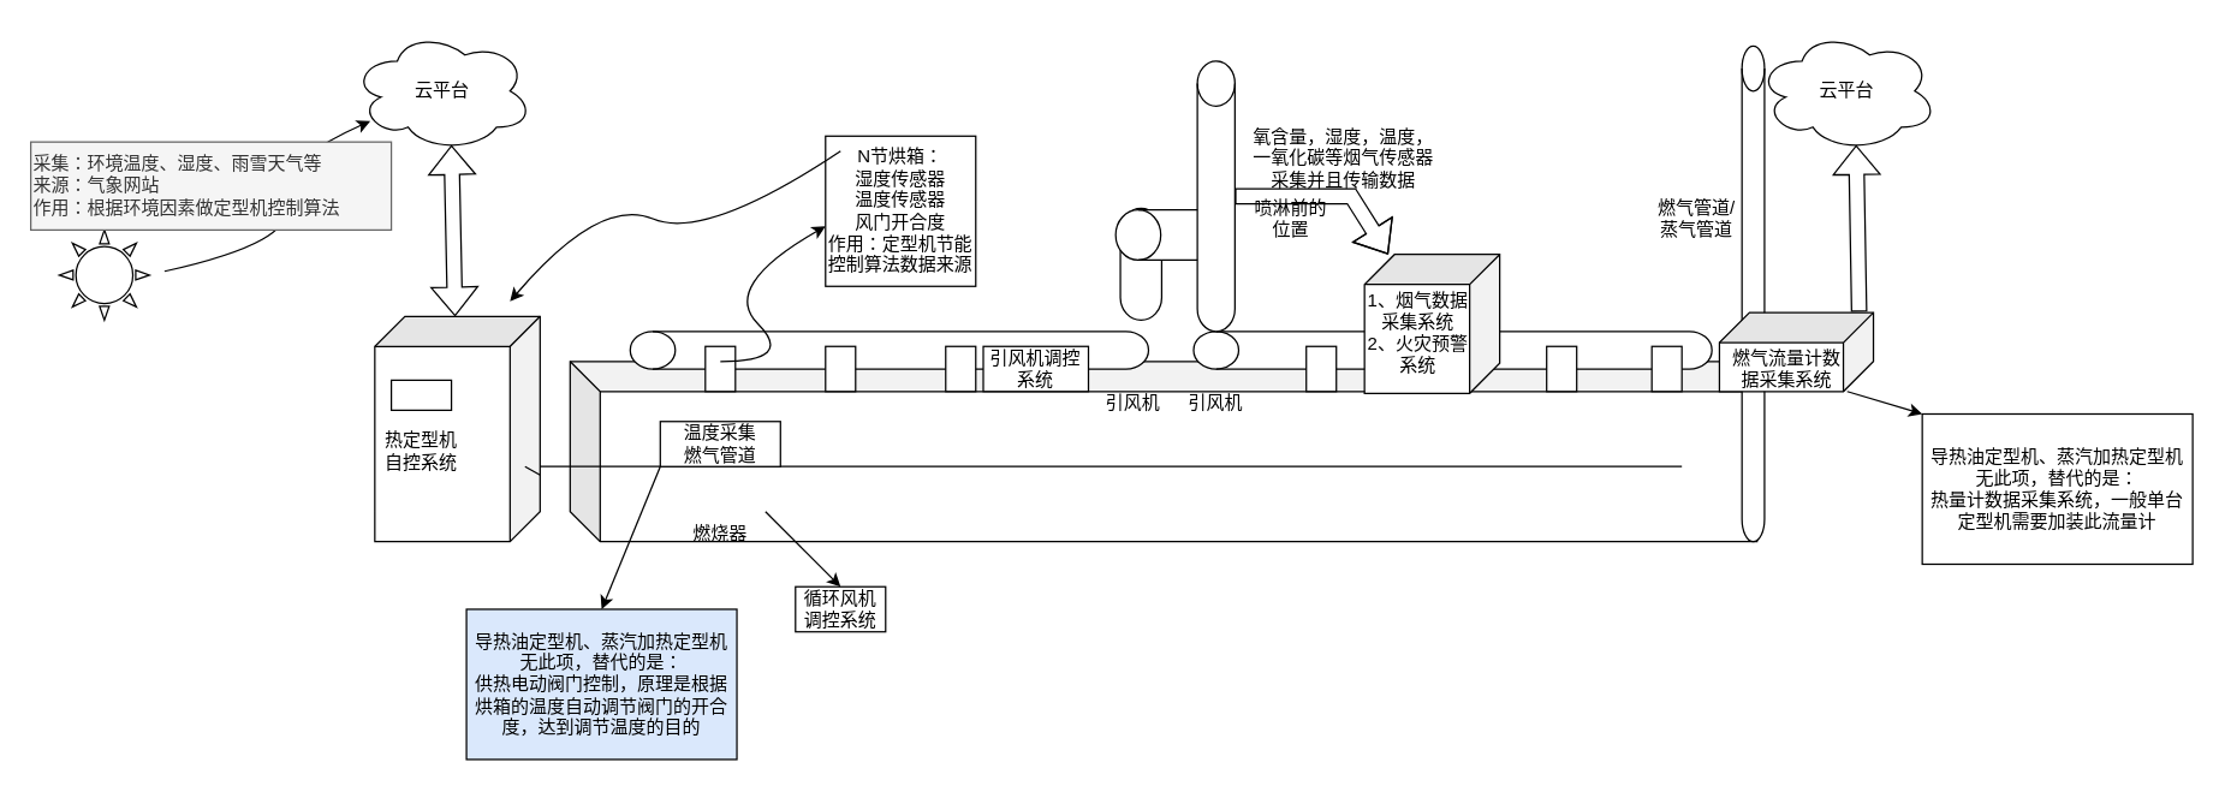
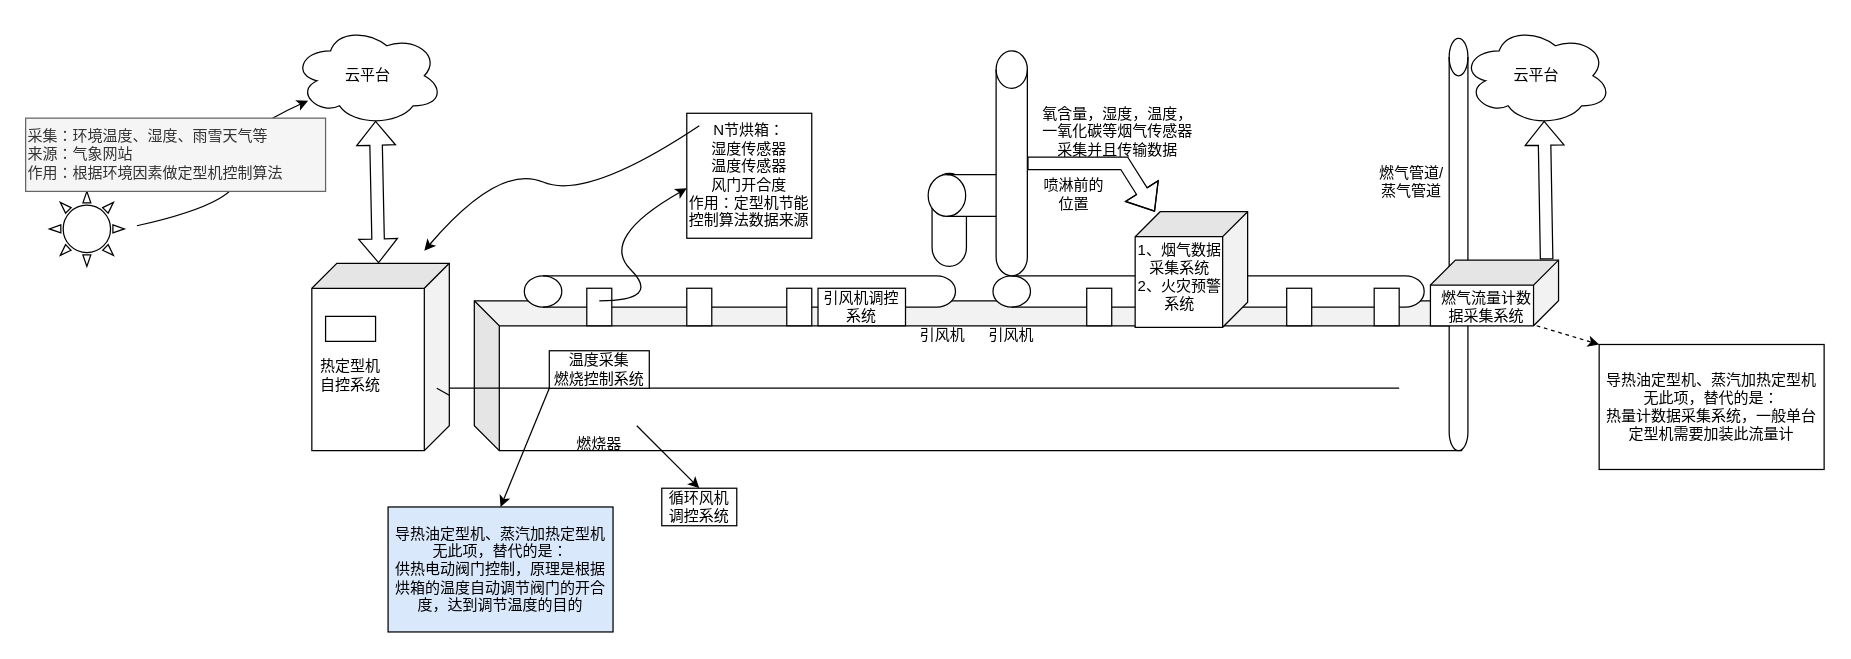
  <mxCell id="0" />
  <mxCell id="1" parent="0" />
  <mxCell id="2" value="" style="shape=cylinder3;whiteSpace=wrap;html=1;boundedLbl=1;backgroundOutline=1;size=15;rotation=0;" parent="1" vertex="1"><mxGeometry x="745.25" y="138.12" width="27.5" height="74.38" as="geometry" /></mxCell>
  <mxCell id="3" value="" style="shape=cube;whiteSpace=wrap;html=1;boundedLbl=1;backgroundOutline=1;darkOpacity=0.05;darkOpacity2=0.1;rotation=0;" parent="1" vertex="1"><mxGeometry x="379" y="240" width="790" height="120" as="geometry" /></mxCell>
  <mxCell id="4" value="" style="shape=image;html=1;verticalAlign=top;verticalLabelPosition=bottom;labelBackgroundColor=#ffffff;imageAspect=0;aspect=fixed;image=https://cdn1.iconfinder.com/data/icons/electronics-glyph-24/24/hair_dryer_blow_dryer_hair_heater_hair_styling_salon_electricals-128.png;rotation=-180;" parent="1" vertex="1"><mxGeometry x="459" y="310" width="40" height="40" as="geometry" /></mxCell>
  <mxCell id="5" value="" style="shape=image;html=1;verticalAlign=top;verticalLabelPosition=bottom;labelBackgroundColor=#ffffff;imageAspect=0;aspect=fixed;image=https://cdn1.iconfinder.com/data/icons/electronics-glyph-24/24/hair_dryer_blow_dryer_hair_heater_hair_styling_salon_electricals-128.png;rotation=-180;" parent="1" vertex="1"><mxGeometry x="539" y="310" width="40" height="40" as="geometry" /></mxCell>
  <mxCell id="6" value="" style="shape=image;html=1;verticalAlign=top;verticalLabelPosition=bottom;labelBackgroundColor=#ffffff;imageAspect=0;aspect=fixed;image=https://cdn1.iconfinder.com/data/icons/electronics-glyph-24/24/hair_dryer_blow_dryer_hair_heater_hair_styling_salon_electricals-128.png;rotation=-180;" parent="1" vertex="1"><mxGeometry x="619" y="310" width="40" height="40" as="geometry" /></mxCell>
  <mxCell id="7" value="" style="shape=image;html=1;verticalAlign=top;verticalLabelPosition=bottom;labelBackgroundColor=#ffffff;imageAspect=0;aspect=fixed;image=https://cdn1.iconfinder.com/data/icons/electronics-glyph-24/24/hair_dryer_blow_dryer_hair_heater_hair_styling_salon_electricals-128.png;rotation=-180;" parent="1" vertex="1"><mxGeometry x="699" y="310" width="40" height="40" as="geometry" /></mxCell>
  <mxCell id="8" value="" style="shape=image;html=1;verticalAlign=top;verticalLabelPosition=bottom;labelBackgroundColor=#ffffff;imageAspect=0;aspect=fixed;image=https://cdn1.iconfinder.com/data/icons/electronics-glyph-24/24/hair_dryer_blow_dryer_hair_heater_hair_styling_salon_electricals-128.png;rotation=-180;" parent="1" vertex="1"><mxGeometry x="779" y="310" width="40" height="40" as="geometry" /></mxCell>
  <mxCell id="9" value="" style="shape=image;html=1;verticalAlign=top;verticalLabelPosition=bottom;labelBackgroundColor=#ffffff;imageAspect=0;aspect=fixed;image=https://cdn1.iconfinder.com/data/icons/electronics-glyph-24/24/hair_dryer_blow_dryer_hair_heater_hair_styling_salon_electricals-128.png;rotation=-180;" parent="1" vertex="1"><mxGeometry x="859" y="310" width="40" height="40" as="geometry" /></mxCell>
  <mxCell id="10" value="" style="shape=image;html=1;verticalAlign=top;verticalLabelPosition=bottom;labelBackgroundColor=#ffffff;imageAspect=0;aspect=fixed;image=https://cdn1.iconfinder.com/data/icons/electronics-glyph-24/24/hair_dryer_blow_dryer_hair_heater_hair_styling_salon_electricals-128.png;rotation=-180;" parent="1" vertex="1"><mxGeometry x="939" y="310" width="40" height="40" as="geometry" /></mxCell>
  <mxCell id="11" value="" style="shape=image;html=1;verticalAlign=top;verticalLabelPosition=bottom;labelBackgroundColor=#ffffff;imageAspect=0;aspect=fixed;image=https://cdn1.iconfinder.com/data/icons/electronics-glyph-24/24/hair_dryer_blow_dryer_hair_heater_hair_styling_salon_electricals-128.png;rotation=-180;" parent="1" vertex="1"><mxGeometry x="1019" y="310" width="40" height="40" as="geometry" /></mxCell>
  <mxCell id="12" value="" style="shape=image;html=1;verticalAlign=top;verticalLabelPosition=bottom;labelBackgroundColor=#ffffff;imageAspect=0;aspect=fixed;image=https://cdn1.iconfinder.com/data/icons/electronics-glyph-24/24/hair_dryer_blow_dryer_hair_heater_hair_styling_salon_electricals-128.png;rotation=-180;" parent="1" vertex="1"><mxGeometry x="1099" y="310" width="40" height="40" as="geometry" /></mxCell>
  <mxCell id="13" value="燃烧器" style="text;html=1;strokeColor=none;fillColor=none;align=center;verticalAlign=middle;whiteSpace=wrap;rounded=0;" parent="1" vertex="1"><mxGeometry x="449" y="340" width="60" height="30" as="geometry" /></mxCell>
  <mxCell id="14" value="" style="shape=cylinder3;whiteSpace=wrap;html=1;boundedLbl=1;backgroundOutline=1;size=15;rotation=-90;" parent="1" vertex="1"><mxGeometry x="954" y="60" width="25" height="345" as="geometry" /></mxCell>
  <mxCell id="15" value="" style="shape=cylinder3;whiteSpace=wrap;html=1;boundedLbl=1;backgroundOutline=1;size=15;rotation=-90;" parent="1" vertex="1"><mxGeometry x="579" y="60" width="25" height="345" as="geometry" /></mxCell>
  <mxCell id="16" value="" style="shape=image;html=1;verticalAlign=top;verticalLabelPosition=bottom;labelBackgroundColor=#ffffff;imageAspect=0;aspect=fixed;image=https://cdn1.iconfinder.com/data/icons/bootstrap-vol-2/16/fan-128.png" parent="1" vertex="1"><mxGeometry x="739" y="212.5" width="40" height="40" as="geometry" /></mxCell>
  <mxCell id="17" value="" style="shape=cylinder3;whiteSpace=wrap;html=1;boundedLbl=1;backgroundOutline=1;size=15;rotation=-90;" parent="1" vertex="1"><mxGeometry x="762.61" y="118.6" width="33.43" height="74.38" as="geometry" /></mxCell>
  <mxCell id="18" value="" style="shape=cylinder3;whiteSpace=wrap;html=1;boundedLbl=1;backgroundOutline=1;size=15;rotation=0;" parent="1" vertex="1"><mxGeometry x="796.5" y="40" width="25" height="180" as="geometry" /></mxCell>
  <mxCell id="19" value="" style="shape=image;html=1;verticalAlign=top;verticalLabelPosition=bottom;labelBackgroundColor=#ffffff;imageAspect=0;aspect=fixed;image=https://cdn1.iconfinder.com/data/icons/bootstrap-vol-2/16/fan-128.png" parent="1" vertex="1"><mxGeometry x="789" y="212.5" width="40" height="40" as="geometry" /></mxCell>
  <mxCell id="20" value="" style="endArrow=none;html=1;rounded=0;entryX=0.5;entryY=1;entryDx=0;entryDy=0;" parent="1" target="12" edge="1"><mxGeometry width="50" height="50" relative="1" as="geometry"><mxPoint x="349" y="310" as="sourcePoint" /><mxPoint x="1049" y="430" as="targetPoint" /></mxGeometry></mxCell>
  <mxCell id="21" value="" style="shape=cube;whiteSpace=wrap;html=1;boundedLbl=1;backgroundOutline=1;darkOpacity=0.05;darkOpacity2=0.1;rotation=90;" parent="1" vertex="1"><mxGeometry x="229" y="230" width="150" height="110" as="geometry" /></mxCell>
  <mxCell id="22" value="" style="endArrow=none;html=1;rounded=0;" parent="1" source="21" edge="1"><mxGeometry width="50" height="50" relative="1" as="geometry"><mxPoint x="269" y="420" as="sourcePoint" /><mxPoint x="349" y="310" as="targetPoint" /></mxGeometry></mxCell>
  <mxCell id="23" value="" style="rounded=0;whiteSpace=wrap;html=1;" parent="1" vertex="1"><mxGeometry x="260" y="252.5" width="40" height="20" as="geometry" /></mxCell>
  <mxCell id="24" value="热定型机自控系统" style="text;html=1;strokeColor=none;fillColor=none;align=center;verticalAlign=middle;whiteSpace=wrap;rounded=0;" parent="1" vertex="1"><mxGeometry x="250" y="285" width="60" height="30" as="geometry" /></mxCell>
- <mxCell id="25" value="温度采集&lt;br&gt;燃气管道" style="rounded=0;whiteSpace=wrap;html=1;" parent="1" vertex="1"><mxGeometry x="439" y="280" width="80" height="30" as="geometry" /></mxCell>
+ <mxCell id="25" value="温度采集&lt;br&gt;燃烧控制系统" style="rounded=0;whiteSpace=wrap;html=1;" parent="1" vertex="1"><mxGeometry x="439" y="280" width="80" height="30" as="geometry" /></mxCell>
  <mxCell id="26" value="" style="shape=image;html=1;verticalAlign=top;verticalLabelPosition=bottom;labelBackgroundColor=#ffffff;imageAspect=0;aspect=fixed;image=https://cdn1.iconfinder.com/data/icons/bootstrap-vol-2/16/fan-128.png" parent="1" vertex="1"><mxGeometry x="499" y="320" width="20" height="20" as="geometry" /></mxCell>
  <mxCell id="27" value="循环风机调控系统" style="rounded=0;whiteSpace=wrap;html=1;" parent="1" vertex="1"><mxGeometry x="529" y="390" width="60" height="30" as="geometry" /></mxCell>
  <mxCell id="28" value="" style="endArrow=classic;html=1;rounded=0;exitX=1;exitY=0;exitDx=0;exitDy=0;entryX=0.5;entryY=0;entryDx=0;entryDy=0;" parent="1" source="13" target="27" edge="1"><mxGeometry width="50" height="50" relative="1" as="geometry"><mxPoint x="529" y="410" as="sourcePoint" /><mxPoint x="579" y="360" as="targetPoint" /></mxGeometry></mxCell>
  <mxCell id="29" value="" style="shape=image;html=1;verticalAlign=top;verticalLabelPosition=bottom;labelBackgroundColor=#ffffff;imageAspect=0;aspect=fixed;image=https://cdn1.iconfinder.com/data/icons/bootstrap-vol-2/16/fan-128.png" parent="1" vertex="1"><mxGeometry x="579" y="320" width="20" height="20" as="geometry" /></mxCell>
  <mxCell id="30" value="" style="shape=image;html=1;verticalAlign=top;verticalLabelPosition=bottom;labelBackgroundColor=#ffffff;imageAspect=0;aspect=fixed;image=https://cdn1.iconfinder.com/data/icons/bootstrap-vol-2/16/fan-128.png" parent="1" vertex="1"><mxGeometry x="659" y="320" width="20" height="20" as="geometry" /></mxCell>
  <mxCell id="31" value="" style="shape=image;html=1;verticalAlign=top;verticalLabelPosition=bottom;labelBackgroundColor=#ffffff;imageAspect=0;aspect=fixed;image=https://cdn1.iconfinder.com/data/icons/bootstrap-vol-2/16/fan-128.png" parent="1" vertex="1"><mxGeometry x="739" y="320" width="20" height="20" as="geometry" /></mxCell>
  <mxCell id="32" value="" style="shape=image;html=1;verticalAlign=top;verticalLabelPosition=bottom;labelBackgroundColor=#ffffff;imageAspect=0;aspect=fixed;image=https://cdn1.iconfinder.com/data/icons/bootstrap-vol-2/16/fan-128.png" parent="1" vertex="1"><mxGeometry x="819" y="320" width="20" height="20" as="geometry" /></mxCell>
  <mxCell id="33" value="" style="shape=image;html=1;verticalAlign=top;verticalLabelPosition=bottom;labelBackgroundColor=#ffffff;imageAspect=0;aspect=fixed;image=https://cdn1.iconfinder.com/data/icons/bootstrap-vol-2/16/fan-128.png" parent="1" vertex="1"><mxGeometry x="899" y="320" width="20" height="20" as="geometry" /></mxCell>
  <mxCell id="34" value="" style="shape=image;html=1;verticalAlign=top;verticalLabelPosition=bottom;labelBackgroundColor=#ffffff;imageAspect=0;aspect=fixed;image=https://cdn1.iconfinder.com/data/icons/bootstrap-vol-2/16/fan-128.png" parent="1" vertex="1"><mxGeometry x="979" y="320" width="20" height="20" as="geometry" /></mxCell>
  <mxCell id="35" value="" style="shape=image;html=1;verticalAlign=top;verticalLabelPosition=bottom;labelBackgroundColor=#ffffff;imageAspect=0;aspect=fixed;image=https://cdn1.iconfinder.com/data/icons/bootstrap-vol-2/16/fan-128.png" parent="1" vertex="1"><mxGeometry x="1059" y="320" width="20" height="20" as="geometry" /></mxCell>
  <mxCell id="36" value="" style="shape=image;html=1;verticalAlign=top;verticalLabelPosition=bottom;labelBackgroundColor=#ffffff;imageAspect=0;aspect=fixed;image=https://cdn1.iconfinder.com/data/icons/bootstrap-vol-2/16/fan-128.png" parent="1" vertex="1"><mxGeometry x="1139" y="320" width="20" height="20" as="geometry" /></mxCell>
  <mxCell id="37" value="引风机" style="text;html=1;strokeColor=none;fillColor=none;align=center;verticalAlign=middle;whiteSpace=wrap;rounded=0;" parent="1" vertex="1"><mxGeometry x="724" y="252.5" width="60" height="30" as="geometry" /></mxCell>
  <mxCell id="38" value="引风机" style="text;html=1;strokeColor=none;fillColor=none;align=center;verticalAlign=middle;whiteSpace=wrap;rounded=0;" parent="1" vertex="1"><mxGeometry x="779" y="252.5" width="60" height="30" as="geometry" /></mxCell>
  <mxCell id="39" value="引风机调控系统" style="rounded=0;whiteSpace=wrap;html=1;" parent="1" vertex="1"><mxGeometry x="654" y="230" width="70" height="30" as="geometry" /></mxCell>
  <mxCell id="40" value="" style="shape=cube;whiteSpace=wrap;html=1;boundedLbl=1;backgroundOutline=1;darkOpacity=0.05;darkOpacity2=0.1;rotation=90;" parent="1" vertex="1"><mxGeometry x="906.5" y="170" width="92.5" height="90" as="geometry" /></mxCell>
  <mxCell id="41" value="1、烟气数据采集系统&lt;br&gt;2、火灾预警系统" style="text;html=1;strokeColor=none;fillColor=none;align=center;verticalAlign=middle;whiteSpace=wrap;rounded=0;" parent="1" vertex="1"><mxGeometry x="906.5" y="192.98" width="72.5" height="57.02" as="geometry" /></mxCell>
  <mxCell id="42" value="云平台" style="ellipse;shape=cloud;whiteSpace=wrap;html=1;" parent="1" vertex="1"><mxGeometry x="234" y="20" width="120" height="80" as="geometry" /></mxCell>
  <mxCell id="43" value="" style="shape=flexArrow;endArrow=classic;startArrow=classic;html=1;rounded=0;entryX=0.55;entryY=0.95;entryDx=0;entryDy=0;entryPerimeter=0;" parent="1" source="21" target="42" edge="1"><mxGeometry width="100" height="100" relative="1" as="geometry"><mxPoint x="499" y="430" as="sourcePoint" /><mxPoint x="599" y="330" as="targetPoint" /></mxGeometry></mxCell>
  <mxCell id="44" value="" style="shape=flexArrow;endArrow=classic;html=1;rounded=0;" parent="1" source="18" target="40" edge="1"><mxGeometry width="50" height="50" relative="1" as="geometry"><mxPoint x="879" y="140" as="sourcePoint" /><mxPoint x="959" y="130" as="targetPoint" /><Array as="points"><mxPoint x="899" y="130" /></Array></mxGeometry></mxCell>
  <mxCell id="45" value="氧含量，湿度，温度，一氧化碳等烟气传感器采集并且传输数据" style="text;html=1;strokeColor=none;fillColor=none;align=center;verticalAlign=middle;whiteSpace=wrap;rounded=0;" parent="1" vertex="1"><mxGeometry x="829" y="80" width="130" height="50" as="geometry" /></mxCell>
  <mxCell id="46" value="" style="shape=cylinder3;whiteSpace=wrap;html=1;boundedLbl=1;backgroundOutline=1;size=15;rotation=0;" parent="1" vertex="1"><mxGeometry x="1159" y="30" width="15" height="330" as="geometry" /></mxCell>
  <mxCell id="47" value="燃气管道/蒸气管道" style="text;html=1;strokeColor=none;fillColor=none;align=center;verticalAlign=middle;whiteSpace=wrap;rounded=0;" parent="1" vertex="1"><mxGeometry x="1099" y="130" width="60" height="30" as="geometry" /></mxCell>
  <mxCell id="48" value="" style="shape=cube;whiteSpace=wrap;html=1;boundedLbl=1;backgroundOutline=1;darkOpacity=0.05;darkOpacity2=0.1;rotation=90;" parent="1" vertex="1"><mxGeometry x="1169" y="182.5" width="52.5" height="102.5" as="geometry" /></mxCell>
  <mxCell id="49" value="燃气流量计数据采集系统" style="text;html=1;strokeColor=none;fillColor=none;align=center;verticalAlign=middle;whiteSpace=wrap;rounded=0;" parent="1" vertex="1"><mxGeometry x="1149" y="230" width="80" height="30" as="geometry" /></mxCell>
  <mxCell id="50" value="云平台" style="ellipse;shape=cloud;whiteSpace=wrap;html=1;" parent="1" vertex="1"><mxGeometry x="1169" y="20" width="120" height="80" as="geometry" /></mxCell>
  <mxCell id="51" value="" style="shape=flexArrow;endArrow=classic;html=1;rounded=0;entryX=0.55;entryY=0.95;entryDx=0;entryDy=0;entryPerimeter=0;exitX=-0.01;exitY=0.093;exitDx=0;exitDy=0;exitPerimeter=0;" parent="1" source="48" target="50" edge="1"><mxGeometry width="50" height="50" relative="1" as="geometry"><mxPoint x="779" y="330" as="sourcePoint" /><mxPoint x="829" y="280" as="targetPoint" /></mxGeometry></mxCell>
  <mxCell id="52" value="" style="rounded=0;whiteSpace=wrap;html=1;" parent="1" vertex="1"><mxGeometry x="469" y="230" width="20" height="30" as="geometry" /></mxCell>
  <mxCell id="53" value="" style="rounded=0;whiteSpace=wrap;html=1;" parent="1" vertex="1"><mxGeometry x="549" y="230" width="20" height="30" as="geometry" /></mxCell>
  <mxCell id="54" value="" style="rounded=0;whiteSpace=wrap;html=1;" parent="1" vertex="1"><mxGeometry x="629" y="230" width="20" height="30" as="geometry" /></mxCell>
  <mxCell id="55" value="" style="rounded=0;whiteSpace=wrap;html=1;" parent="1" vertex="1"><mxGeometry x="1029" y="230" width="20" height="30" as="geometry" /></mxCell>
  <mxCell id="56" value="" style="rounded=0;whiteSpace=wrap;html=1;" parent="1" vertex="1"><mxGeometry x="869" y="230" width="20" height="30" as="geometry" /></mxCell>
  <mxCell id="57" value="" style="rounded=0;whiteSpace=wrap;html=1;" parent="1" vertex="1"><mxGeometry x="1099" y="230" width="20" height="30" as="geometry" /></mxCell>
  <mxCell id="58" value="" style="curved=1;endArrow=classic;html=1;rounded=0;" parent="1" edge="1"><mxGeometry width="50" height="50" relative="1" as="geometry"><mxPoint x="479" y="240" as="sourcePoint" /><mxPoint x="549" y="150" as="targetPoint" /><Array as="points"><mxPoint x="529" y="240" /><mxPoint x="479" y="190" /></Array></mxGeometry></mxCell>
  <mxCell id="59" value="N节烘箱：&lt;br&gt;湿度传感器&lt;br&gt;温度传感器&lt;br&gt;风门开合度&lt;br&gt;作用：定型机节能控制算法数据来源" style="whiteSpace=wrap;html=1;aspect=fixed;" parent="1" vertex="1"><mxGeometry x="549" y="90" width="100" height="100" as="geometry" /></mxCell>
  <mxCell id="60" value="" style="curved=1;endArrow=classic;html=1;rounded=0;" parent="1" edge="1"><mxGeometry width="50" height="50" relative="1" as="geometry"><mxPoint x="559" y="100" as="sourcePoint" /><mxPoint x="339" y="200" as="targetPoint" /><Array as="points"><mxPoint x="469" y="160" /><mxPoint x="399" y="130" /></Array></mxGeometry></mxCell>
  <mxCell id="61" value="" style="verticalLabelPosition=bottom;verticalAlign=top;html=1;shape=mxgraph.basic.sun" parent="1" vertex="1"><mxGeometry x="39" y="152.5" width="60" height="60" as="geometry" /></mxCell>
  <mxCell id="62" value="" style="curved=1;endArrow=classic;html=1;rounded=0;" parent="1" edge="1"><mxGeometry width="50" height="50" relative="1" as="geometry"><mxPoint x="109" y="180" as="sourcePoint" /><mxPoint x="246" y="80" as="targetPoint" /><Array as="points"><mxPoint x="199" y="160" /><mxPoint x="179" y="110" /></Array></mxGeometry></mxCell>
  <mxCell id="63" value="采集：环境温度、湿度、雨雪天气等&lt;br&gt;来源：气象网站&lt;br&gt;作用：根据环境因素做定型机控制算法" style="text;html=1;align=left;verticalAlign=middle;whiteSpace=wrap;rounded=0;fillColor=#f5f5f5;fontColor=#333333;strokeColor=#666666;" parent="1" vertex="1"><mxGeometry x="20" y="93.9" width="240" height="58.6" as="geometry" /></mxCell>
  <mxCell id="64" value="导热油定型机、蒸汽加热定型机无此项，替代的是：&lt;br&gt;供热电动阀门控制，原理是根据烘箱的温度自动调节阀门的开合度，达到调节温度的目的" style="rounded=0;whiteSpace=wrap;html=1;fillColor=#dae8fc;" parent="1" vertex="1"><mxGeometry x="310" y="405" width="180" height="100" as="geometry" /></mxCell>
  <mxCell id="65" value="" style="endArrow=classic;html=1;rounded=0;entryX=0.5;entryY=0;entryDx=0;entryDy=0;" parent="1" target="64" edge="1"><mxGeometry width="50" height="50" relative="1" as="geometry"><mxPoint x="439" y="310" as="sourcePoint" /><mxPoint x="609" y="310" as="targetPoint" /></mxGeometry></mxCell>
  <mxCell id="66" value="导热油定型机、蒸汽加热定型机无此项，替代的是：&lt;br&gt;热量计数据采集系统，一般单台定型机需要加装此流量计" style="rounded=0;whiteSpace=wrap;html=1;" parent="1" vertex="1"><mxGeometry x="1279" y="275" width="180" height="100" as="geometry" /></mxCell>
- <mxCell id="67" value="" style="endArrow=classic;html=1;rounded=0;exitX=1;exitY=1;exitDx=0;exitDy=0;entryX=0;entryY=0;entryDx=0;entryDy=0;" parent="1" source="49" target="66" edge="1"><mxGeometry width="50" height="50" relative="1" as="geometry"><mxPoint x="1299" y="270" as="sourcePoint" /><mxPoint x="1349" y="220" as="targetPoint" /></mxGeometry></mxCell>
- <mxCell id="68" value="喷淋前的位置&lt;br&gt;" style="text;html=1;strokeColor=none;fillColor=none;align=center;verticalAlign=middle;whiteSpace=wrap;rounded=0;" parent="1" vertex="1"><mxGeometry x="829" y="130" width="60" height="30" as="geometry" /></mxCell>
+ <mxCell id="67" value="" style="endArrow=classic;html=1;rounded=0;exitX=1;exitY=1;exitDx=0;exitDy=0;entryX=0;entryY=0;entryDx=0;entryDy=0;dashed=1;" parent="1" source="49" target="66" edge="1"><mxGeometry width="50" height="50" relative="1" as="geometry"><mxPoint x="1299" y="270" as="sourcePoint" /><mxPoint x="1349" y="220" as="targetPoint" /></mxGeometry></mxCell>
+ <mxCell id="68" value="喷淋前的位置&lt;br&gt;" style="text;html=1;strokeColor=none;fillColor=none;align=center;verticalAlign=middle;whiteSpace=wrap;rounded=0;" parent="1" vertex="1"><mxGeometry x="829" y="140" width="60" height="30" as="geometry" /></mxCell>
